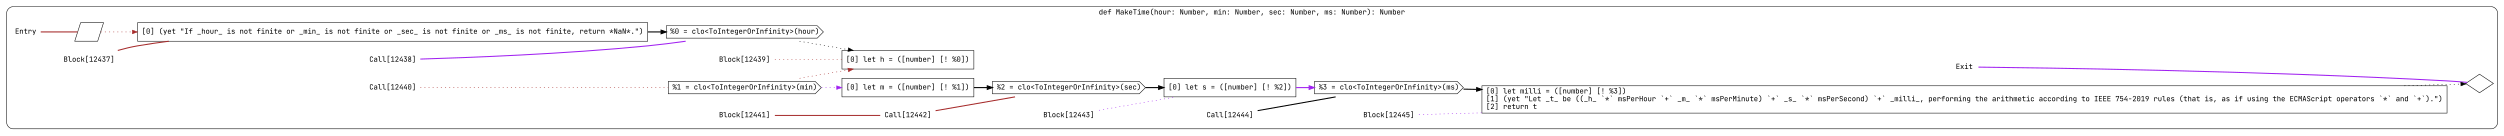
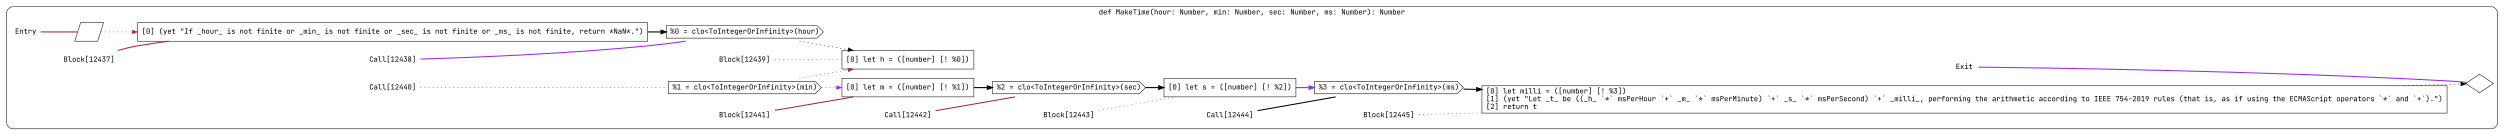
  digraph {
    fontname="JetBrains Mono"
    rankdir=LR
    node [fontname="JetBrains Mono" shape=none]
    edge [arrowhead=none color=brown fontname="JetBrains Mono" style=bold]
    n1 [label=<<font color="black">Entry</font>>]
    n2 [color=black fillcolor=white label=" " shape=parallelogram style=filled]
    n3 [color=black fillcolor=white label=<<font color="black">[0] (yet &quot;If _hour_ is not finite or _min_ is not finite or _sec_ is not finite or _ms_ is not finite, return *NaN*.&quot;)<BR ALIGN="LEFT"/></font>> shape=box style=filled]
    n4 [color=black fillcolor=white label=<<font color="black">%0 = clo&lt;ToIntegerOrInfinity&gt;(hour)</font>> shape=cds style=filled]
    n5 [label=<<font color="black">Exit</font>>]
    n6 [color=black fillcolor=white label=" " shape=diamond style=filled]
    n7 [label=<<font color="black">Block[12437]</font>>]
    n8 [color=black fillcolor=white label=<<font color="black">[0] let h = ([number] [! %0])<BR ALIGN="LEFT"/></font>> shape=box style=filled]
    n9 [label=<<font color="black">Call[12438]</font>>]
    n10 [color=black fillcolor=white label=<<font color="black">%1 = clo&lt;ToIntegerOrInfinity&gt;(min)</font>> shape=cds style=filled]
    n11 [label=<<font color="black">Block[12439]</font>>]
    n12 [color=black fillcolor=white label=<<font color="black">[0] let m = ([number] [! %1])<BR ALIGN="LEFT"/></font>> shape=box style=filled]
    n13 [label=<<font color="black">Call[12440]</font>>]
    n14 [color=black fillcolor=white label=<<font color="black">%2 = clo&lt;ToIntegerOrInfinity&gt;(sec)</font>> shape=cds style=filled]
    n15 [label=<<font color="black">Block[12441]</font>>]
    n16 [color=black fillcolor=white label=<<font color="black">[0] let s = ([number] [! %2])<BR ALIGN="LEFT"/></font>> shape=box style=filled]
    n17 [label=<<font color="black">Call[12442]</font>>]
    n18 [color=black fillcolor=white label=<<font color="black">%3 = clo&lt;ToIntegerOrInfinity&gt;(ms)</font>> shape=cds style=filled]
    n19 [label=<<font color="black">Block[12443]</font>>]
    n20 [color=black fillcolor=white label=<<font color="black">[0] let milli = ([number] [! %3])<BR ALIGN="LEFT"/>[1] (yet &quot;Let _t_ be ((_h_ `*` msPerHour `+` _m_ `*` msPerMinute) `+` _s_ `*` msPerSecond) `+` _milli_, performing the arithmetic according to IEEE 754-2019 rules (that is, as if using the ECMAScript operators `*` and `+`).&quot;)<BR ALIGN="LEFT"/>[2] return t<BR ALIGN="LEFT"/></font>> shape=box style=filled]
    n21 [label=<<font color="black">Call[12444]</font>>]
    n22 [label=<<font color="black">Block[12445]</font>>]
    subgraph cluster_1 {
      label="def MakeTime(hour: Number, min: Number, sec: Number, ms: Number): Number"
      style=rounded
      n1
      n2
      n3
      n4
      n5
      n6
      n7
      n8
      n9
      n10
      n11
      n12
      n13
      n14
      n15
      n16
      n17
      n18
      n19
      n20
      n21
      n22
    }
    n1 -> n2
    n2 -> n3 [style=dotted arrowhead=""]
    n3 -> n4 [color=black arrowhead=""]
    n4 -> n8 [color=black style=dotted arrowhead=""]
    n5 -> n6 [color=purple]
    n7 -> n3
    n9 -> n4 [color=purple]
    n10 -> n8 [style=dotted arrowhead=""]
    n10 -> n12 [color=purple style=dotted arrowhead=""]
    n11 -> n8 [style=dotted]
    n12 -> n14 [color=black arrowhead=""]
    n13 -> n10 [style=dotted]
    n14 -> n16 [color=black arrowhead=""]
-   n15 -> n17
+   n15 -> n12
    n16 -> n18 [color=purple arrowhead=""]
    n17 -> n14
    n18 -> n20 [color=black arrowhead=""]
    n19 -> n16 [color=purple style=dotted]
    n20 -> n6 [color=black style=dotted arrowhead=""]
    n21 -> n18 [color=black]
    n22 -> n20 [color=purple style=dotted]
  }
